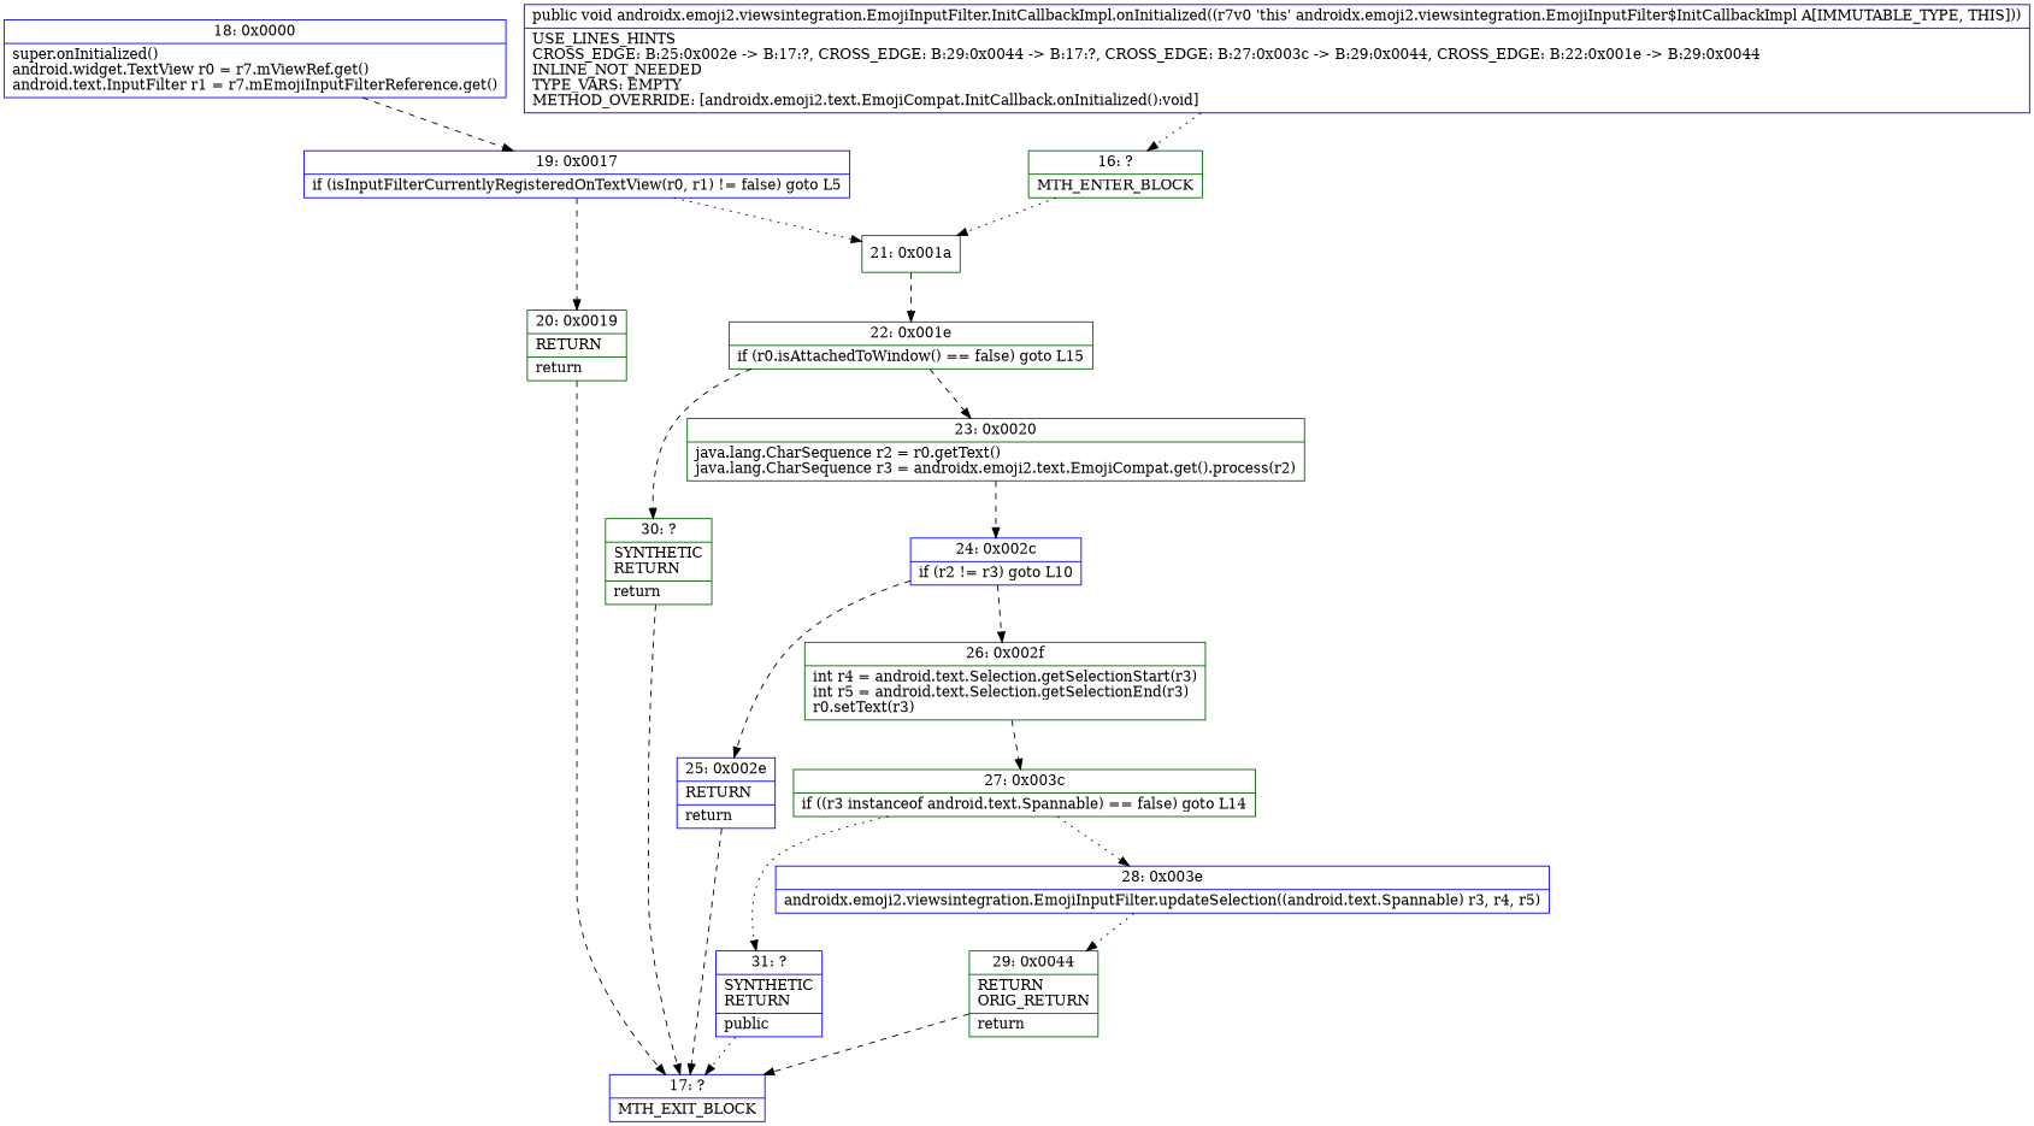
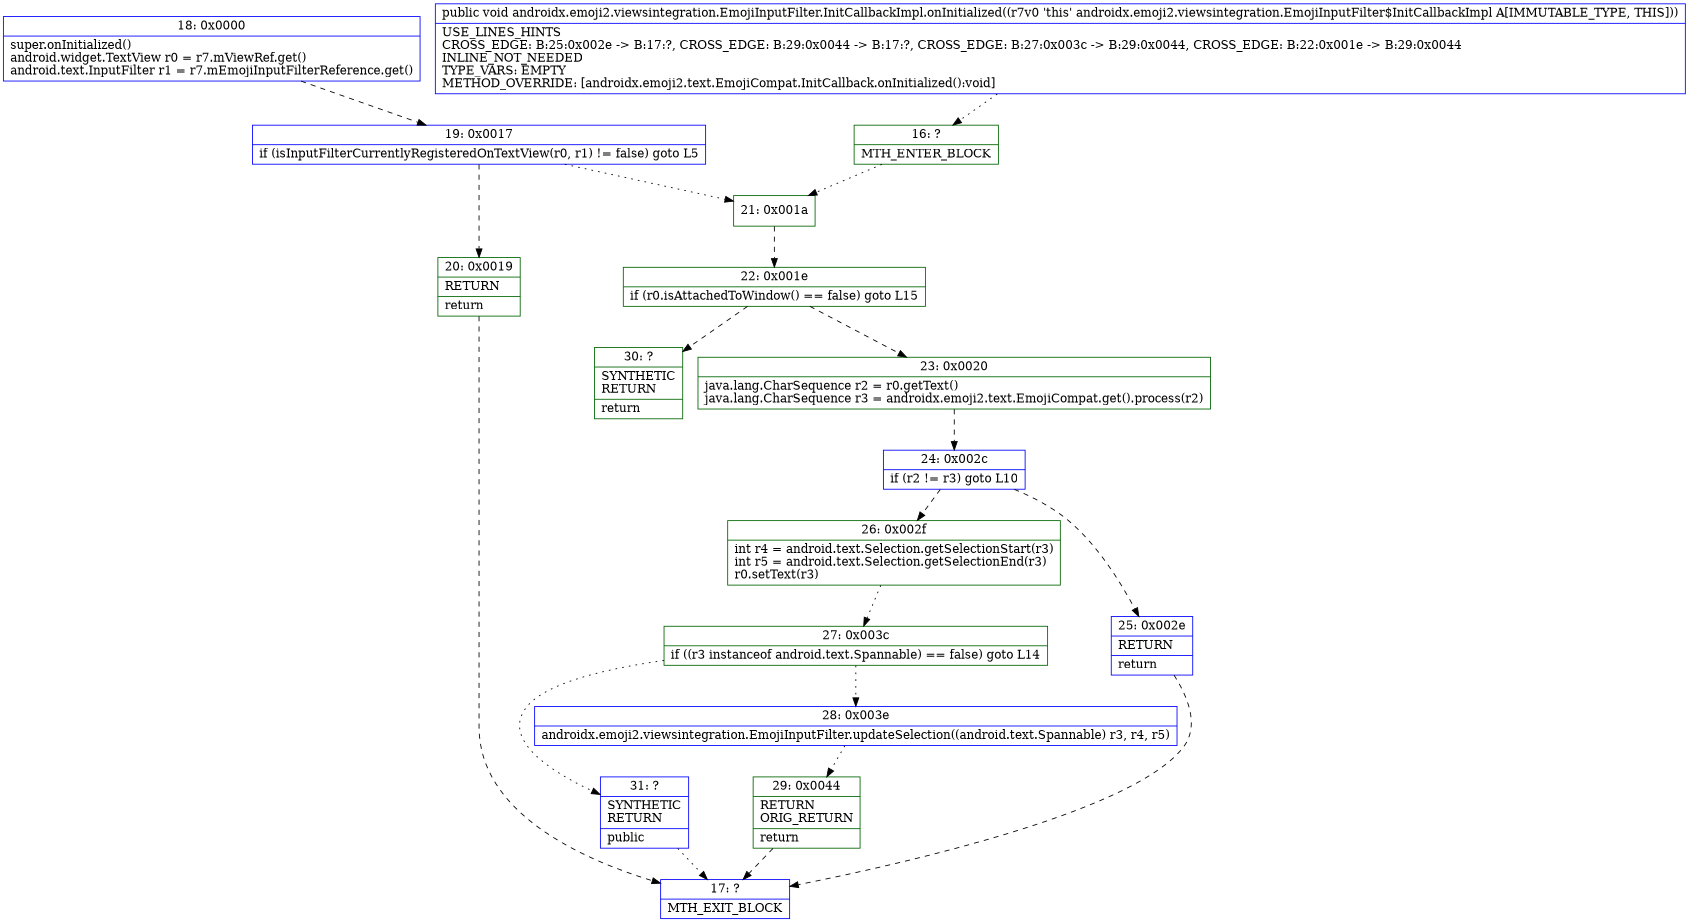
  digraph {
    node [color=darkgreen shape=record]
    edge [style=dashed]
    n1 [label="{16\:\ ?|MTH_ENTER_BLOCK\l}"]
    n2 [label="{21\:\ 0x001a}"]
    n3 [color=blue label="{18\:\ 0x0000|super.onInitialized()\landroid.widget.TextView r0 = r7.mViewRef.get()\landroid.text.InputFilter r1 = r7.mEmojiInputFilterReference.get()\l}"]
    n4 [color=blue label="{19\:\ 0x0017|if (isInputFilterCurrentlyRegisteredOnTextView(r0, r1) != false) goto L5\l}"]
    n5 [label="{20\:\ 0x0019|RETURN\l|return\l}"]
    n6 [color=blue label="{17\:\ ?|MTH_EXIT_BLOCK\l}"]
    n7 [label="{22\:\ 0x001e|if (r0.isAttachedToWindow() == false) goto L15\l}"]
    n8 [label="{23\:\ 0x0020|java.lang.CharSequence r2 = r0.getText()\ljava.lang.CharSequence r3 = androidx.emoji2.text.EmojiCompat.get().process(r2)\l}"]
    n9 [label="{30\:\ ?|SYNTHETIC\lRETURN\l|return\l}"]
    n10 [color=blue label="{24\:\ 0x002c|if (r2 != r3) goto L10\l}"]
    n11 [color=blue label="{25\:\ 0x002e|RETURN\l|return\l}"]
    n12 [label="{26\:\ 0x002f|int r4 = android.text.Selection.getSelectionStart(r3)\lint r5 = android.text.Selection.getSelectionEnd(r3)\lr0.setText(r3)\l}"]
    n13 [label="{27\:\ 0x003c|if ((r3 instanceof android.text.Spannable) == false) goto L14\l}"]
    n14 [color=blue label="{28\:\ 0x003e|androidx.emoji2.viewsintegration.EmojiInputFilter.updateSelection((android.text.Spannable) r3, r4, r5)\l}"]
    n15 [color=blue label="{31\:\ ?|SYNTHETIC\lRETURN\l|public\l}"]
    n16 [label="{29\:\ 0x0044|RETURN\lORIG_RETURN\l|return\l}"]
    n17 [color=blue label="{public void androidx.emoji2.viewsintegration.EmojiInputFilter.InitCallbackImpl.onInitialized((r7v0 'this' androidx.emoji2.viewsintegration.EmojiInputFilter$InitCallbackImpl A[IMMUTABLE_TYPE, THIS]))  | USE_LINES_HINTS\lCROSS_EDGE: B:25:0x002e \-\> B:17:?, CROSS_EDGE: B:29:0x0044 \-\> B:17:?, CROSS_EDGE: B:27:0x003c \-\> B:29:0x0044, CROSS_EDGE: B:22:0x001e \-\> B:29:0x0044\lINLINE_NOT_NEEDED\lTYPE_VARS: EMPTY\lMETHOD_OVERRIDE: [androidx.emoji2.text.EmojiCompat.InitCallback.onInitialized():void]\l}"]
    n1 -> n2 [style=dotted]
    n2 -> n7
    n3 -> n4
    n4 -> n2 [style=dotted]
    n4 -> n5
    n5 -> n6
    n7 -> n8
    n7 -> n9
    n8 -> n10
-   n9 -> n6
    n10 -> n11
    n10 -> n12
    n11 -> n6
-   n12 -> n13
+   n12 -> n13 [style=dotted]
    n13 -> n14 [style=dotted]
    n13 -> n15 [style=dotted]
    n14 -> n16 [style=dotted]
    n15 -> n6 [style=dotted]
    n16 -> n6
    n17 -> n1 [style=dotted]
  }
